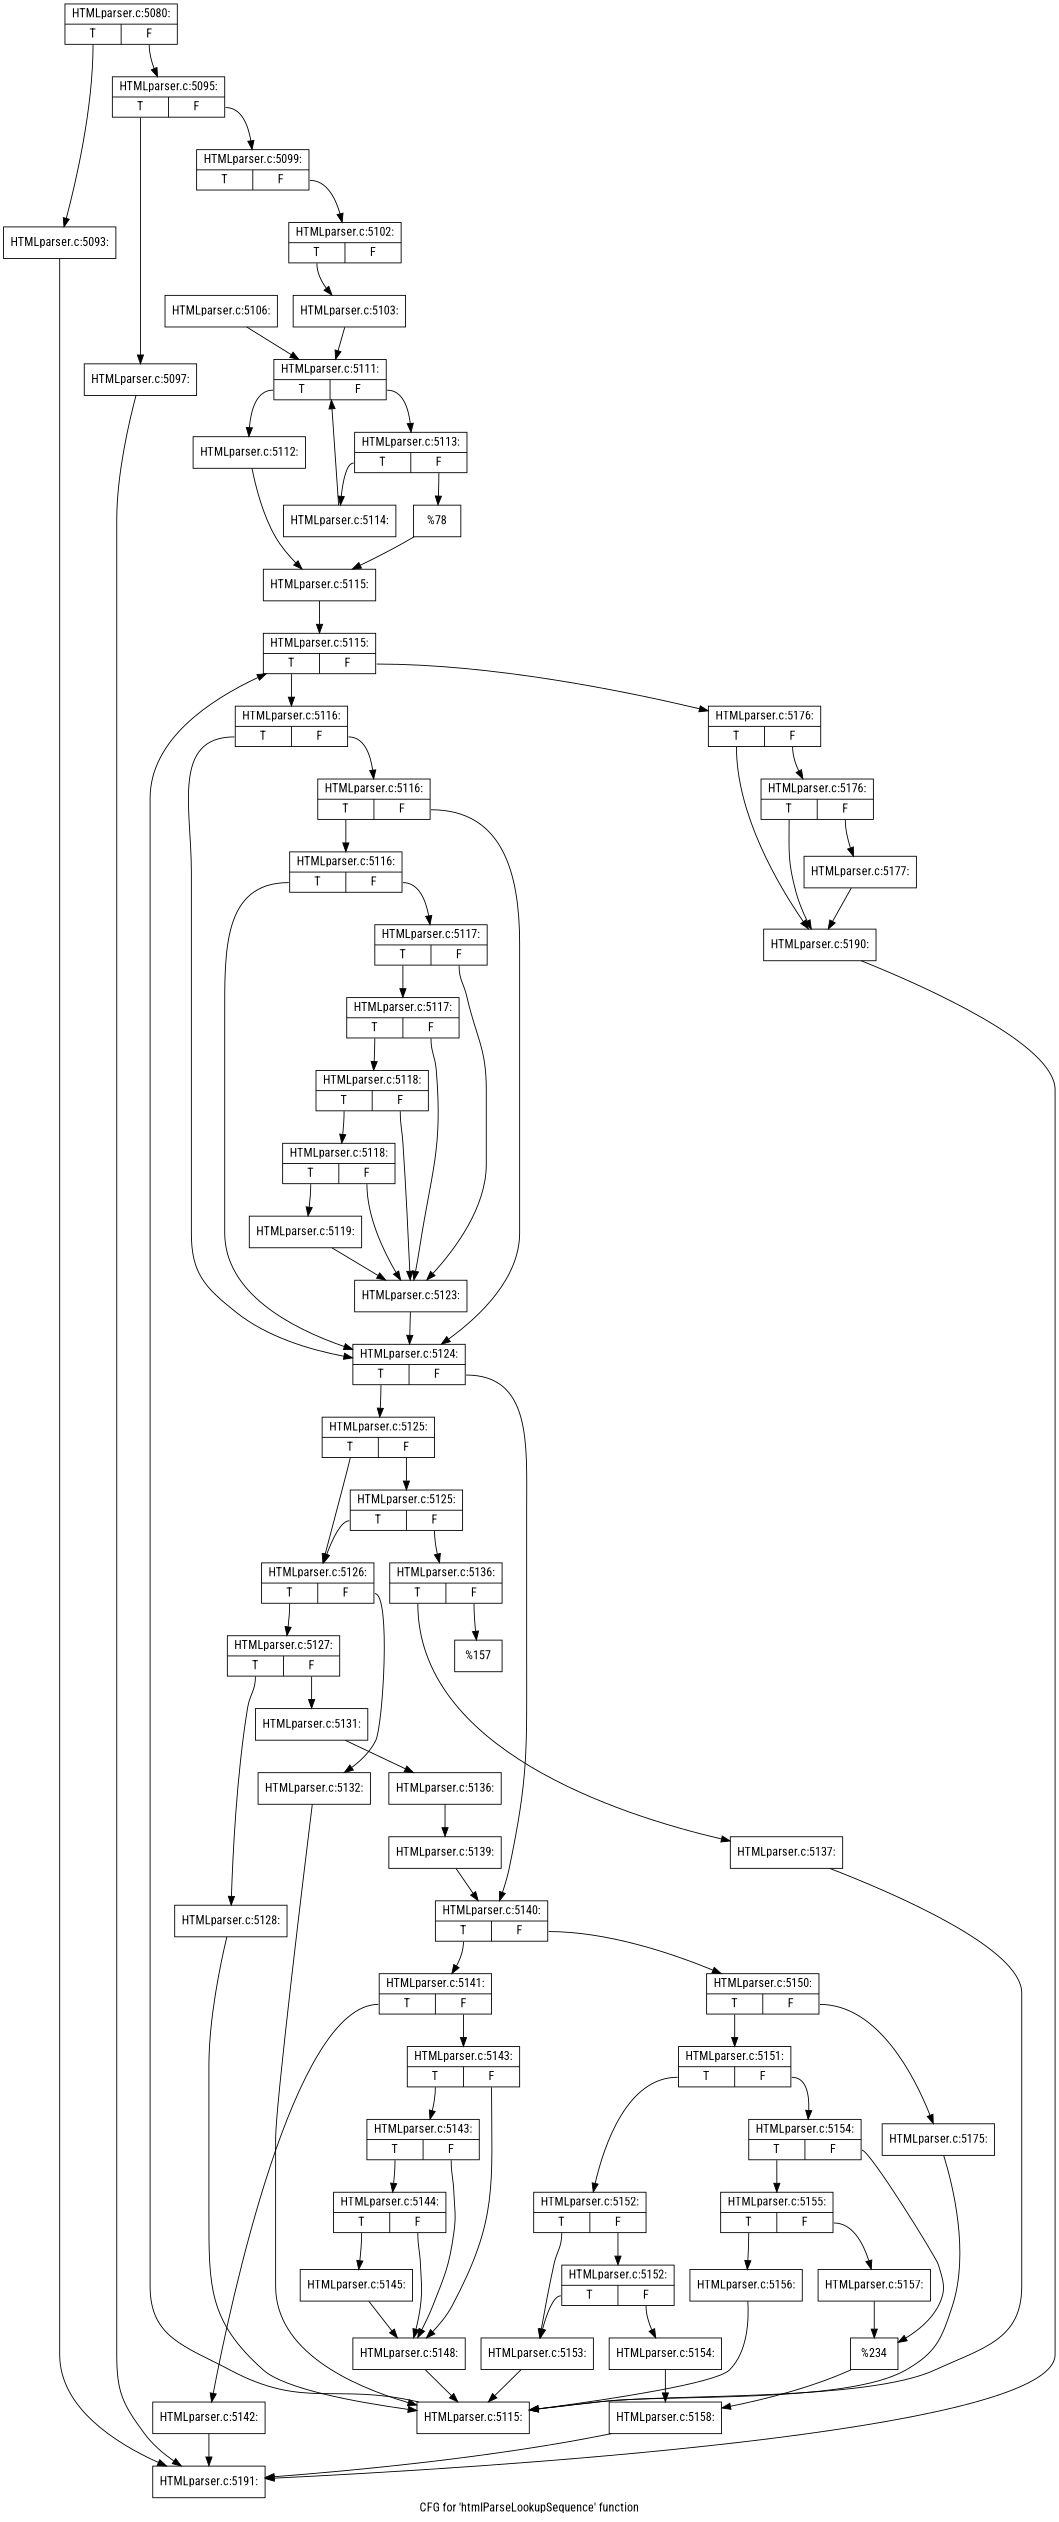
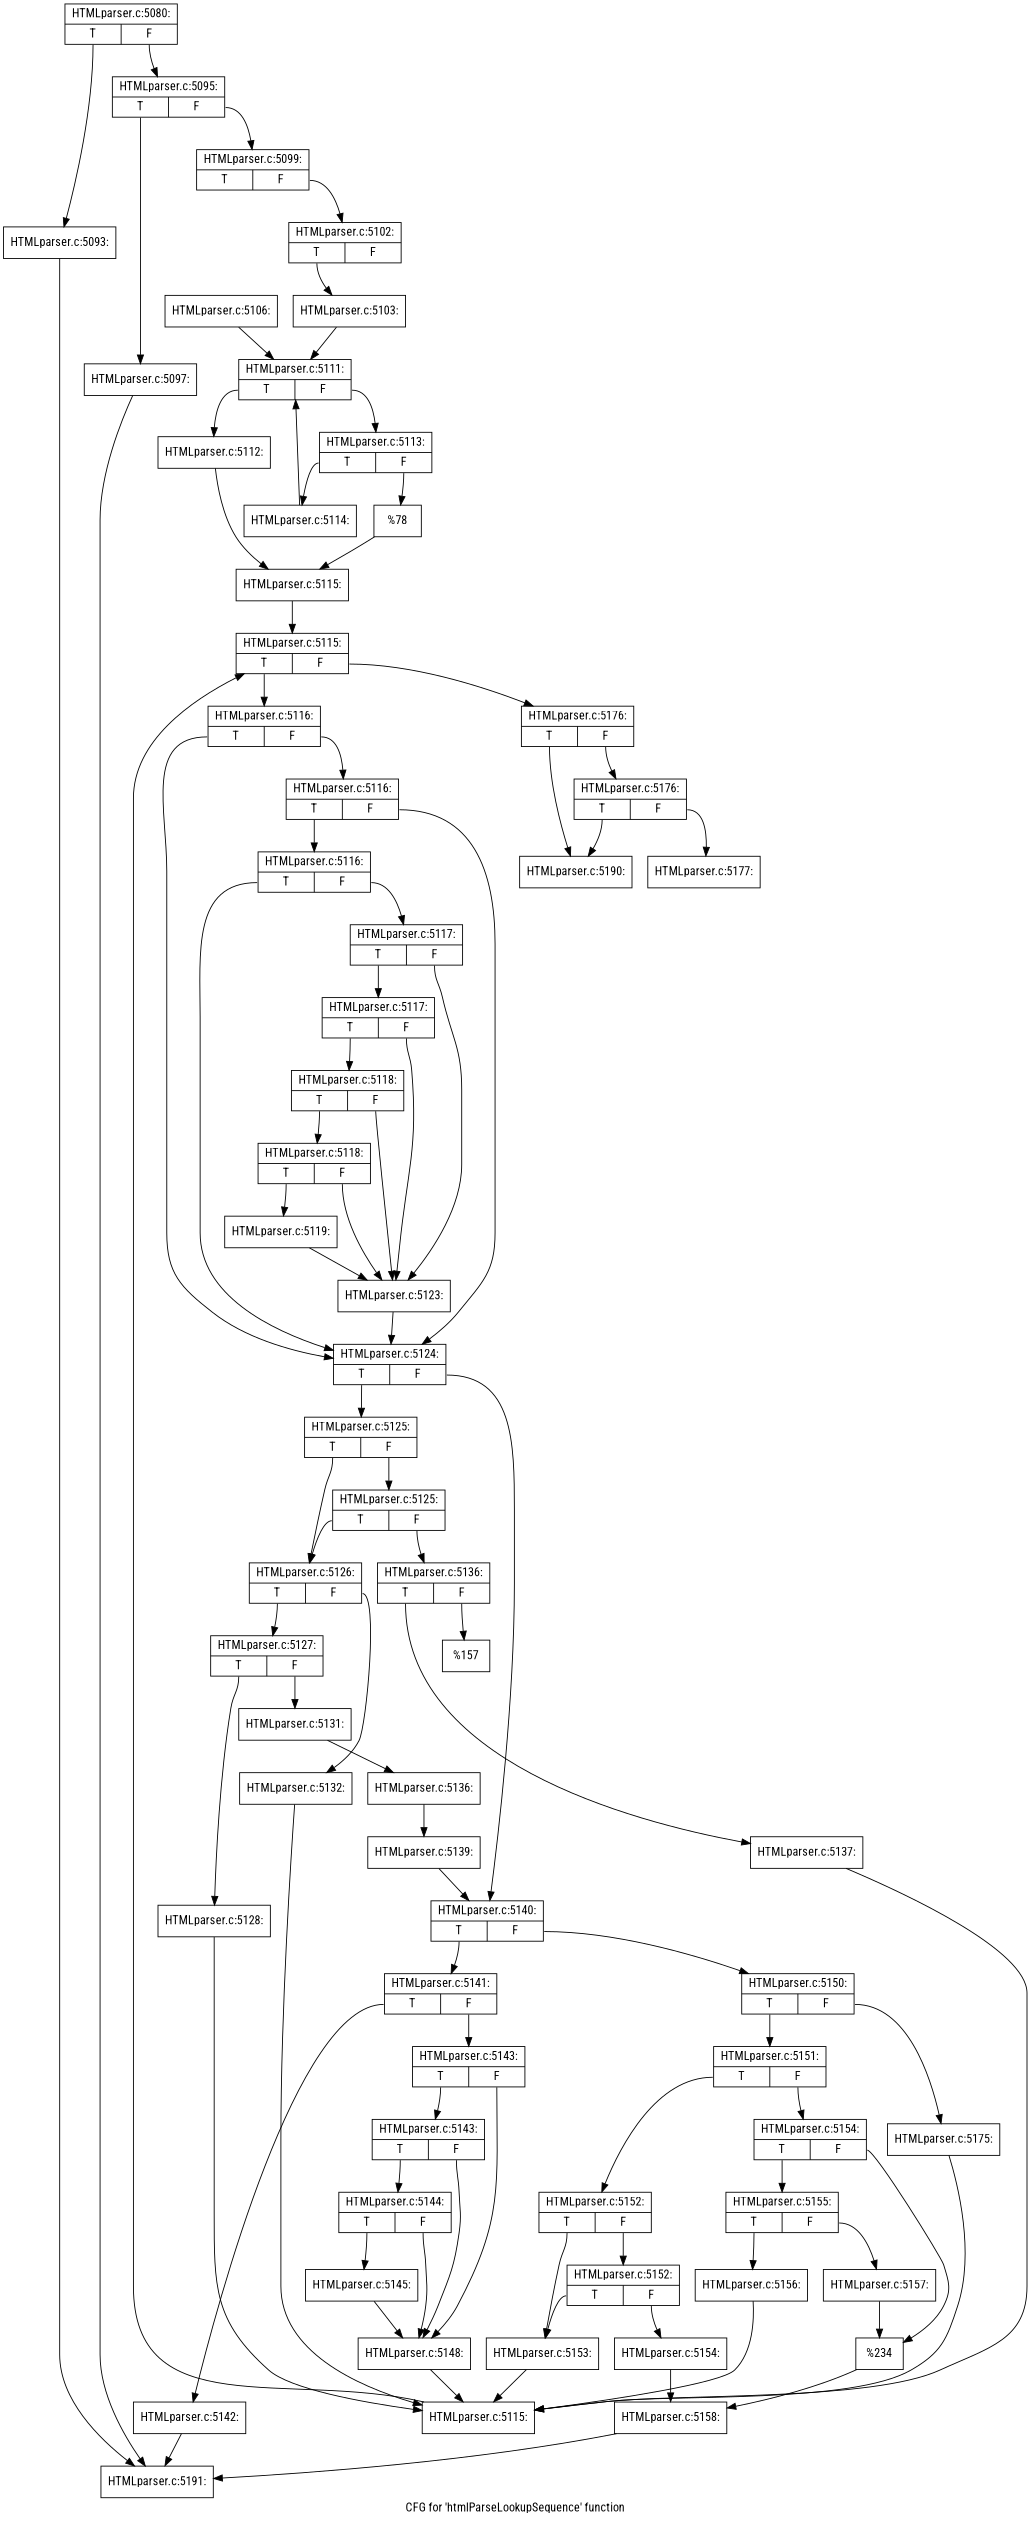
  digraph {
    fontname="Roboto Condensed"
    label="CFG for 'htmlParseLookupSequence' function"
    node [fontname="Roboto Condensed" shape=record]
    edge [fontname="Roboto Condensed" tailport=s0]
    n1 [label="{HTMLparser.c:5080:|{<s0>T|<s1>F}}"]
    n2 [label="{HTMLparser.c:5093:}"]
    n3 [label="{HTMLparser.c:5095:|{<s0>T|<s1>F}}"]
    n4 [label="{HTMLparser.c:5191:}"]
    n5 [label="{HTMLparser.c:5097:}"]
    n6 [label="{HTMLparser.c:5099:|{<s0>T|<s1>F}}"]
    n7 [label="{HTMLparser.c:5102:|{<s0>T|<s1>F}}"]
    n8 [label="{HTMLparser.c:5103:}"]
    n9 [label="{HTMLparser.c:5111:|{<s0>T|<s1>F}}"]
    n10 [label="{HTMLparser.c:5106:}"]
    n11 [label="{HTMLparser.c:5112:}"]
    n12 [label="{HTMLparser.c:5113:|{<s0>T|<s1>F}}"]
    n13 [label="{HTMLparser.c:5115:}"]
    n14 [label="{HTMLparser.c:5114:}"]
    n15 [label="{%78}"]
    n16 [label="{HTMLparser.c:5115:|{<s0>T|<s1>F}}"]
    n17 [label="{HTMLparser.c:5116:|{<s0>T|<s1>F}}"]
    n18 [label="{HTMLparser.c:5176:|{<s0>T|<s1>F}}"]
    n19 [label="{HTMLparser.c:5124:|{<s0>T|<s1>F}}"]
    n20 [label="{HTMLparser.c:5116:|{<s0>T|<s1>F}}"]
    n21 [label="{HTMLparser.c:5190:}"]
    n22 [label="{HTMLparser.c:5176:|{<s0>T|<s1>F}}"]
    n23 [label="{HTMLparser.c:5125:|{<s0>T|<s1>F}}"]
    n24 [label="{HTMLparser.c:5140:|{<s0>T|<s1>F}}"]
    n25 [label="{HTMLparser.c:5116:|{<s0>T|<s1>F}}"]
    n26 [label="{HTMLparser.c:5177:}"]
    n27 [label="{HTMLparser.c:5126:|{<s0>T|<s1>F}}"]
    n28 [label="{HTMLparser.c:5125:|{<s0>T|<s1>F}}"]
    n29 [label="{HTMLparser.c:5141:|{<s0>T|<s1>F}}"]
    n30 [label="{HTMLparser.c:5150:|{<s0>T|<s1>F}}"]
    n31 [label="{HTMLparser.c:5117:|{<s0>T|<s1>F}}"]
    n32 [label="{HTMLparser.c:5117:|{<s0>T|<s1>F}}"]
    n33 [label="{HTMLparser.c:5123:}"]
    n34 [label="{HTMLparser.c:5118:|{<s0>T|<s1>F}}"]
    n35 [label="{HTMLparser.c:5118:|{<s0>T|<s1>F}}"]
    n36 [label="{HTMLparser.c:5119:}"]
    n37 [label="{HTMLparser.c:5127:|{<s0>T|<s1>F}}"]
    n38 [label="{HTMLparser.c:5132:}"]
    n39 [label="{HTMLparser.c:5136:|{<s0>T|<s1>F}}"]
    n40 [label="{HTMLparser.c:5142:}"]
    n41 [label="{HTMLparser.c:5143:|{<s0>T|<s1>F}}"]
    n42 [label="{HTMLparser.c:5151:|{<s0>T|<s1>F}}"]
    n43 [label="{HTMLparser.c:5175:}"]
    n44 [label="{HTMLparser.c:5128:}"]
    n45 [label="{HTMLparser.c:5131:}"]
    n46 [label="{HTMLparser.c:5115:}"]
    n47 [label="{HTMLparser.c:5137:}"]
    n48 [label="{%157}"]
    n49 [label="{HTMLparser.c:5136:}"]
    n50 [label="{HTMLparser.c:5139:}"]
    n51 [label="{HTMLparser.c:5143:|{<s0>T|<s1>F}}"]
    n52 [label="{HTMLparser.c:5148:}"]
    n53 [label="{HTMLparser.c:5152:|{<s0>T|<s1>F}}"]
    n54 [label="{HTMLparser.c:5154:|{<s0>T|<s1>F}}"]
    n55 [label="{HTMLparser.c:5144:|{<s0>T|<s1>F}}"]
    n56 [label="{HTMLparser.c:5145:}"]
    n57 [label="{HTMLparser.c:5153:}"]
    n58 [label="{HTMLparser.c:5152:|{<s0>T|<s1>F}}"]
    n59 [label="{HTMLparser.c:5155:|{<s0>T|<s1>F}}"]
    n60 [label="{%234}"]
    n61 [label="{HTMLparser.c:5154:}"]
    n62 [label="{HTMLparser.c:5156:}"]
    n63 [label="{HTMLparser.c:5157:}"]
    n64 [label="{HTMLparser.c:5158:}"]
    n1 -> n2
    n1 -> n3 [tailport=s1]
    n2 -> n4
    n3 -> n5
    n3 -> n6 [tailport=s1]
    n5 -> n4
    n6 -> n7 [tailport=s1]
    n7 -> n8
    n8 -> n9
    n9 -> n11
    n9 -> n12 [tailport=s1]
    n10 -> n9
    n11 -> n13
    n12 -> n14
    n12 -> n15 [tailport=s1]
    n13 -> n16
    n14 -> n9
    n15 -> n13
    n16 -> n17
    n16 -> n18 [tailport=s1]
    n17 -> n19
    n17 -> n20 [tailport=s1]
    n18 -> n21
    n18 -> n22 [tailport=s1]
    n19 -> n23
    n19 -> n24 [tailport=s1]
    n20 -> n19 [tailport=s1]
    n20 -> n25
-   n21 -> n4
    n22 -> n21
    n22 -> n26 [tailport=s1]
    n23 -> n27
    n23 -> n28 [tailport=s1]
    n24 -> n29
    n24 -> n30 [tailport=s1]
    n25 -> n19
    n25 -> n31 [tailport=s1]
-   n26 -> n21
    n27 -> n37
    n27 -> n38 [tailport=s1]
    n28 -> n27
    n28 -> n39 [tailport=s1]
    n29 -> n40
    n29 -> n41 [tailport=s1]
    n30 -> n42
    n30 -> n43 [tailport=s1]
    n31 -> n32
    n31 -> n33 [tailport=s1]
    n32 -> n33 [tailport=s1]
    n32 -> n34
    n33 -> n19
    n34 -> n33 [tailport=s1]
    n34 -> n35
    n35 -> n33 [tailport=s1]
    n35 -> n36
    n36 -> n33
    n37 -> n44
    n37 -> n45 [tailport=s1]
    n38 -> n46
    n39 -> n47
    n39 -> n48 [tailport=s1]
    n40 -> n4
    n41 -> n51
    n41 -> n52 [tailport=s1]
    n42 -> n53
    n42 -> n54 [tailport=s1]
    n43 -> n46
    n44 -> n46
    n45 -> n49
    n46 -> n16
    n47 -> n46
    n49 -> n50
    n50 -> n24
    n51 -> n52 [tailport=s1]
    n51 -> n55
    n52 -> n46
    n53 -> n57
    n53 -> n58 [tailport=s1]
    n54 -> n59
    n54 -> n60 [tailport=s1]
    n55 -> n52 [tailport=s1]
    n55 -> n56
    n56 -> n52
    n57 -> n46
    n58 -> n57
    n58 -> n61 [tailport=s1]
    n59 -> n62
    n59 -> n63 [tailport=s1]
    n60 -> n64
    n61 -> n64
    n62 -> n46
    n63 -> n60
    n64 -> n4
  }
